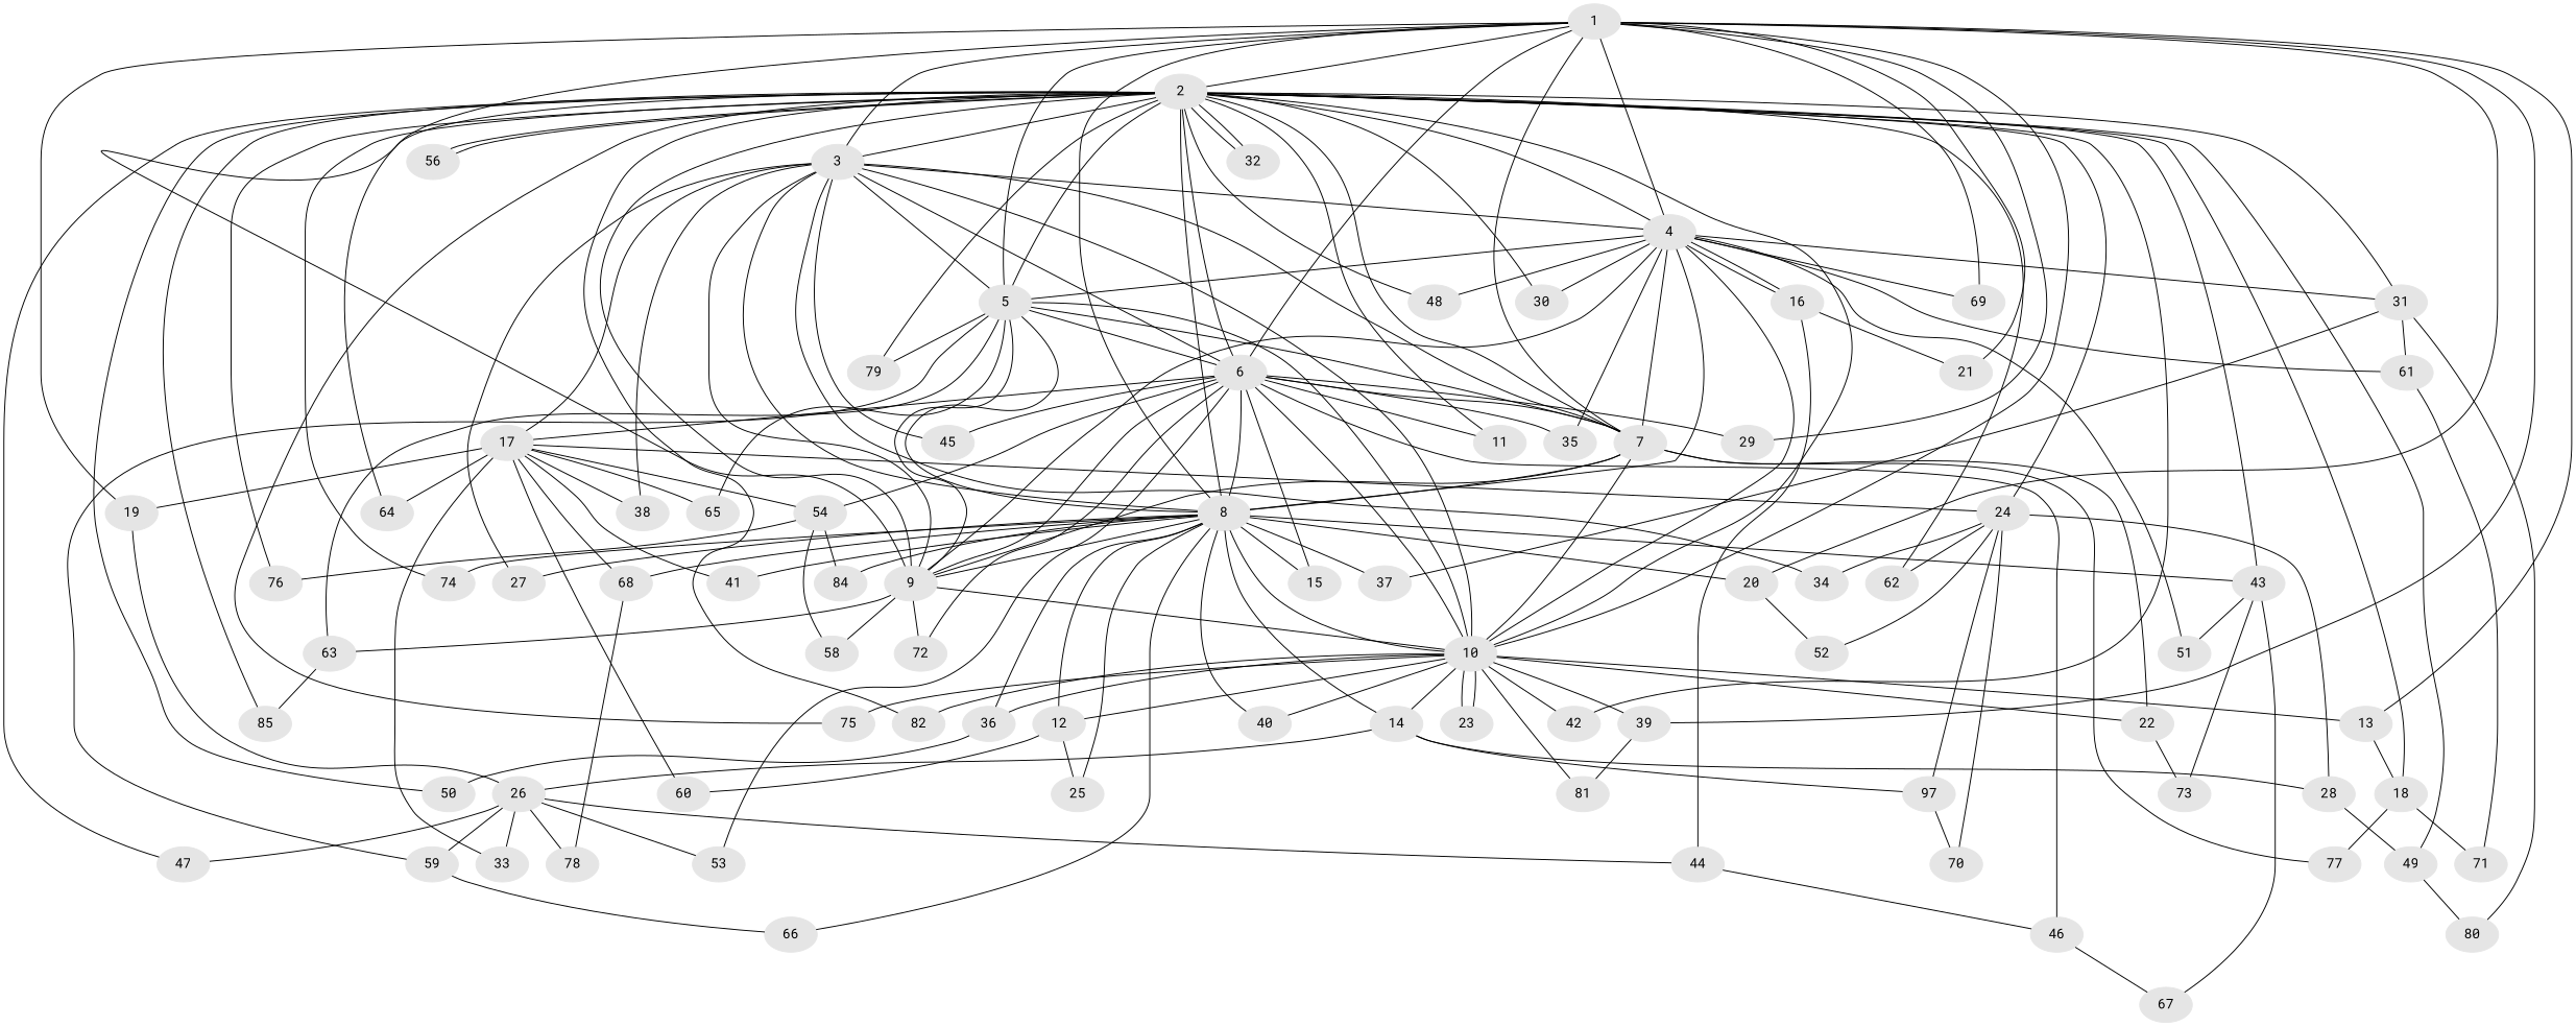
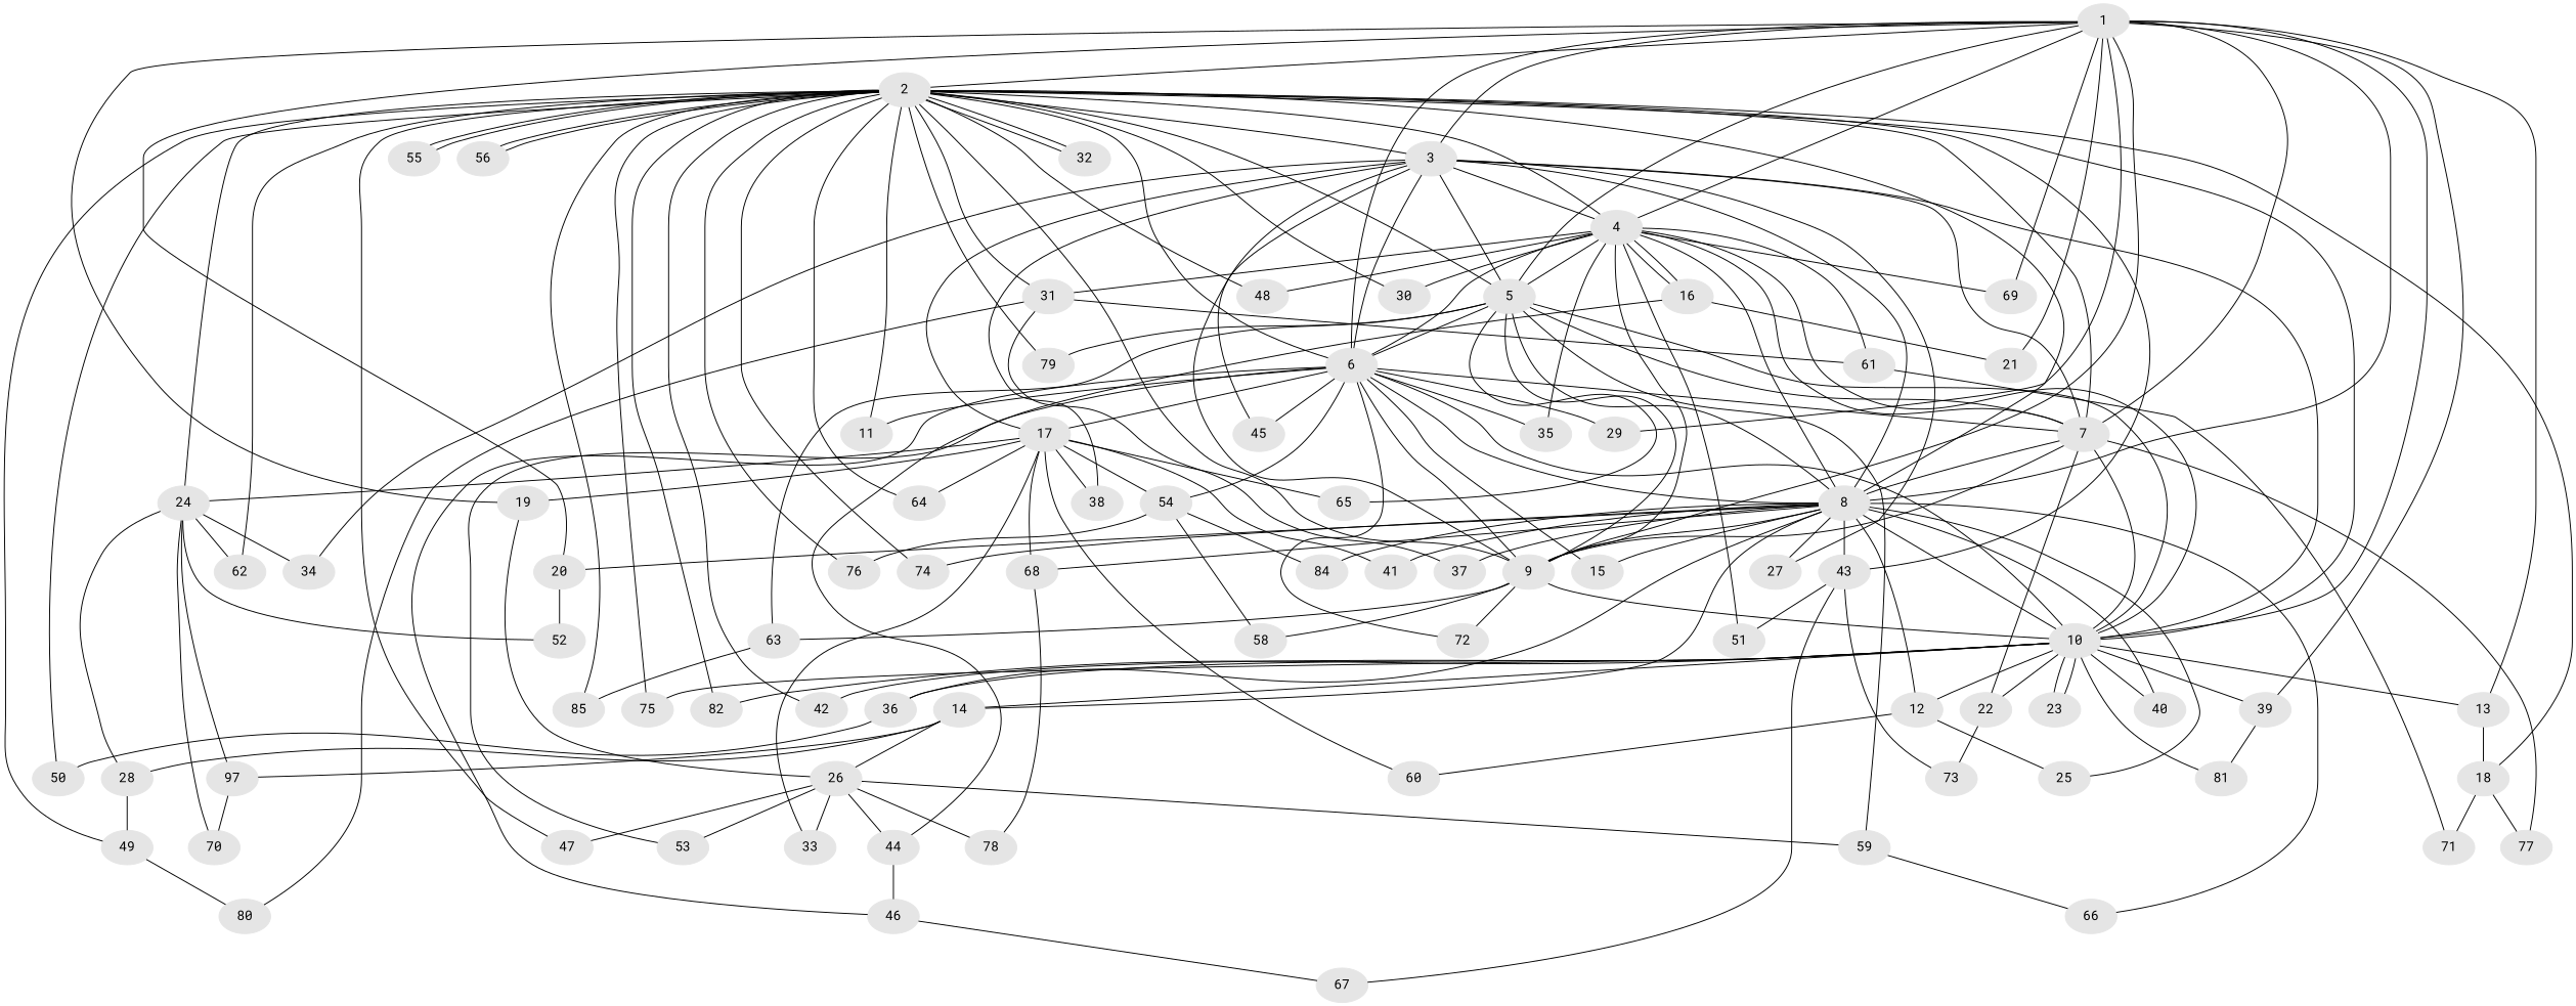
  graph {
    fontname="Roboto Mono"
    node [color=gray90 fontname="Roboto Mono" style=filled]
    edge [fontname="Roboto Mono"]
    1
    2
    3
    4
    5
    6
    7
    8
    9
    10
    13
    19
    20
    21
    29
    39
    69
    11
    18
    24
    30
    31
    32
    42
    43
    47
    48
    49
    50
+   55
    56
    62
    64
    74
    75
    76
    79
    82
    85
    17
    27
    34
    38
    45
    16
    35
    51
    61
    59
    63
    65
    15
    46
    53
    54
    72
    22
    77
    12
    14
    25
    36
    37
    40
    41
    66
    68
    84
    58
    23
    81
    26
    52
    71
    28
    n76 [label=97]
    70
    80
    73
    67
    60
    33
    44
    78
    1 -- 2
    1 -- 3
    1 -- 4
    1 -- 5
    1 -- 6
    1 -- 7
    1 -- 8
    1 -- 9
    1 -- 10
    1 -- 13
    1 -- 19
    1 -- 20
    1 -- 21
    1 -- 29
    1 -- 39
    1 -- 69
    2 -- 3
    2 -- 4
    2 -- 5
    2 -- 6
    2 -- 7
    2 -- 8
    2 -- 9
    2 -- 10
    2 -- 11
    2 -- 18
    2 -- 24
    2 -- 30
    2 -- 31
    2 -- 32
    2 -- 32
    2 -- 42
    2 -- 43
    2 -- 47
    2 -- 48
    2 -- 49
    2 -- 50
+   2 -- 55
+   2 -- 55
    2 -- 56
    2 -- 56
    2 -- 62
    2 -- 64
    2 -- 74
    2 -- 75
    2 -- 76
    2 -- 79
    2 -- 82
    2 -- 85
    3 -- 4
    3 -- 5
    3 -- 6
    3 -- 7
    3 -- 8
    3 -- 9
    3 -- 10
    3 -- 17
    3 -- 27
    3 -- 34
    3 -- 38
    3 -- 45
    4 -- 5
+   4 -- 6
    4 -- 7
    4 -- 8
    4 -- 9
    4 -- 10
    4 -- 69
    4 -- 30
    4 -- 31
    4 -- 48
    4 -- 16
    4 -- 16
    4 -- 35
    4 -- 51
    4 -- 61
    5 -- 6
    5 -- 7
    5 -- 8
    5 -- 9
    5 -- 10
    5 -- 79
    5 -- 59
    5 -- 63
    5 -- 65
    6 -- 7
    6 -- 8
    6 -- 9
    6 -- 10
    6 -- 29
    6 -- 11
    6 -- 17
    6 -- 45
    6 -- 35
    6 -- 15
    6 -- 46
    6 -- 53
    6 -- 54
    6 -- 72
    7 -- 8
    7 -- 9
    7 -- 10
    7 -- 22
    7 -- 77
    8 -- 9
    8 -- 10
    8 -- 20
    8 -- 43
    8 -- 74
    8 -- 27
    8 -- 15
    8 -- 12
    8 -- 14
    8 -- 25
    8 -- 36
    8 -- 37
    8 -- 40
    8 -- 41
    8 -- 66
    8 -- 68
    8 -- 84
    9 -- 10
    9 -- 63
    9 -- 72
    9 -- 58
    10 -- 13
    10 -- 39
    10 -- 42
    10 -- 75
    10 -- 82
    10 -- 22
    10 -- 12
    10 -- 14
    10 -- 36
    10 -- 40
    10 -- 23
    10 -- 23
    10 -- 81
    13 -- 18
    19 -- 26
    20 -- 52
    39 -- 81
    18 -- 77
    18 -- 71
    24 -- 62
    24 -- 34
    24 -- 52
    24 -- 28
    24 -- n76
    24 -- 70
    31 -- 61
    31 -- 37
    31 -- 80
    43 -- 51
    43 -- 73
    43 -- 67
    49 -- 80
    17 -- 19
    17 -- 24
    17 -- 64
    17 -- 38
    17 -- 65
    17 -- 54
    17 -- 41
    17 -- 68
    17 -- 60
    17 -- 33
    16 -- 21
    16 -- 44
    61 -- 71
    59 -- 66
    63 -- 85
    46 -- 67
    54 -- 76
    54 -- 84
    54 -- 58
    22 -- 73
    12 -- 25
    12 -- 60
    14 -- 26
    14 -- 28
    14 -- n76
    36 -- 50
    68 -- 78
    26 -- 47
    26 -- 59
    26 -- 53
    26 -- 33
    26 -- 44
    26 -- 78
    28 -- 49
    n76 -- 70
    44 -- 46
  }
